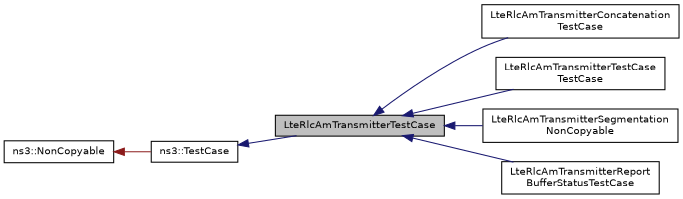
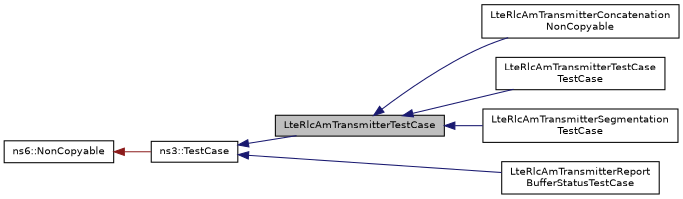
  digraph {
    rankdir=LR
    node [color=black fillcolor=white fontname=Helvetica fontsize=10 shape=record style=filled]
    edge [color=midnightblue dir=back fontname=Helvetica fontsize=10 labelfontname=Helvetica labelfontsize=10 style=solid]
    n1 [fillcolor=grey75 fontcolor=black height=0.2 label=LteRlcAmTransmitterTestCase width=0.4]
-   n2 [height=0.2 label="LteRlcAmTransmitterConcatenation\lTestCase" width=0.4]
+   n2 [height=0.2 label="LteRlcAmTransmitterConcatenation\lNonCopyable" width=0.4]
    n3 [height=0.2 label="LteRlcAmTransmitterTestCase\lTestCase" width=0.4]
    n4 [height=0.2 label="LteRlcAmTransmitterReport\lBufferStatusTestCase" width=0.4]
-   n5 [height=0.2 label="LteRlcAmTransmitterSegmentation\lNonCopyable" width=0.4]
+   n5 [height=0.2 label="LteRlcAmTransmitterSegmentation\lTestCase" width=0.4]
    n6 [height=0.2 label="ns3::TestCase" width=0.4]
-   n7 [height=0.2 label="ns3::NonCopyable" width=0.4]
+   n7 [height=0.2 label="ns6::NonCopyable" width=0.4]
    n1 -> n2
    n1 -> n3
-   n1 -> n4
+   n6 -> n4
    n1 -> n5
    n6 -> n1
    n7 -> n6 [color=firebrick4]
  }
